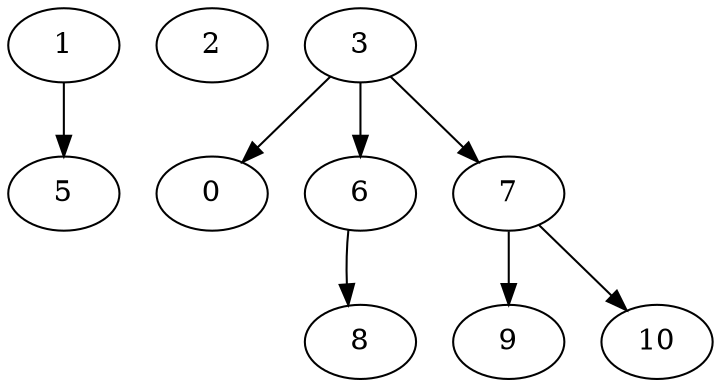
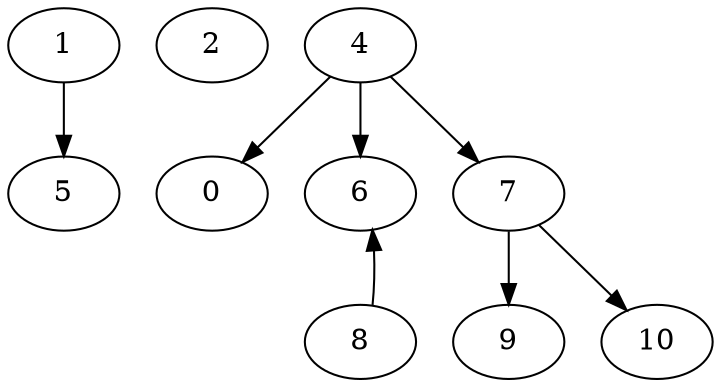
  digraph {
    node [alpha=0.07]
    1 [alpha=0.16 expect_size=462985896364192768]
    5 [alpha=0.17 expect_size=60719578875609219072]
    2 [alpha=0.11 expect_size=226764315630055194624]
-   3 [expect_size=2229477835431640]
+   3 [expect_size=2229477835431640 label=4]
    n5 [alpha=0.15 expect_size=17118163559553584 label=0]
    6 [alpha=0.12 expect_size=235126127249651776]
    7 [alpha=0.00 expect_size=15409759656816642]
    8 [alpha=0.12 expect_size=292621366583229248]
    9 [alpha=0.05 expect_size=2368450155167754]
    10 [expect_size=72015518230871]
    1 -> 5
    3 -> n5
    3 -> 6
    3 -> 7
-   6 -> 8
+   8 -> 6
    7 -> 9
    7 -> 10
  }
